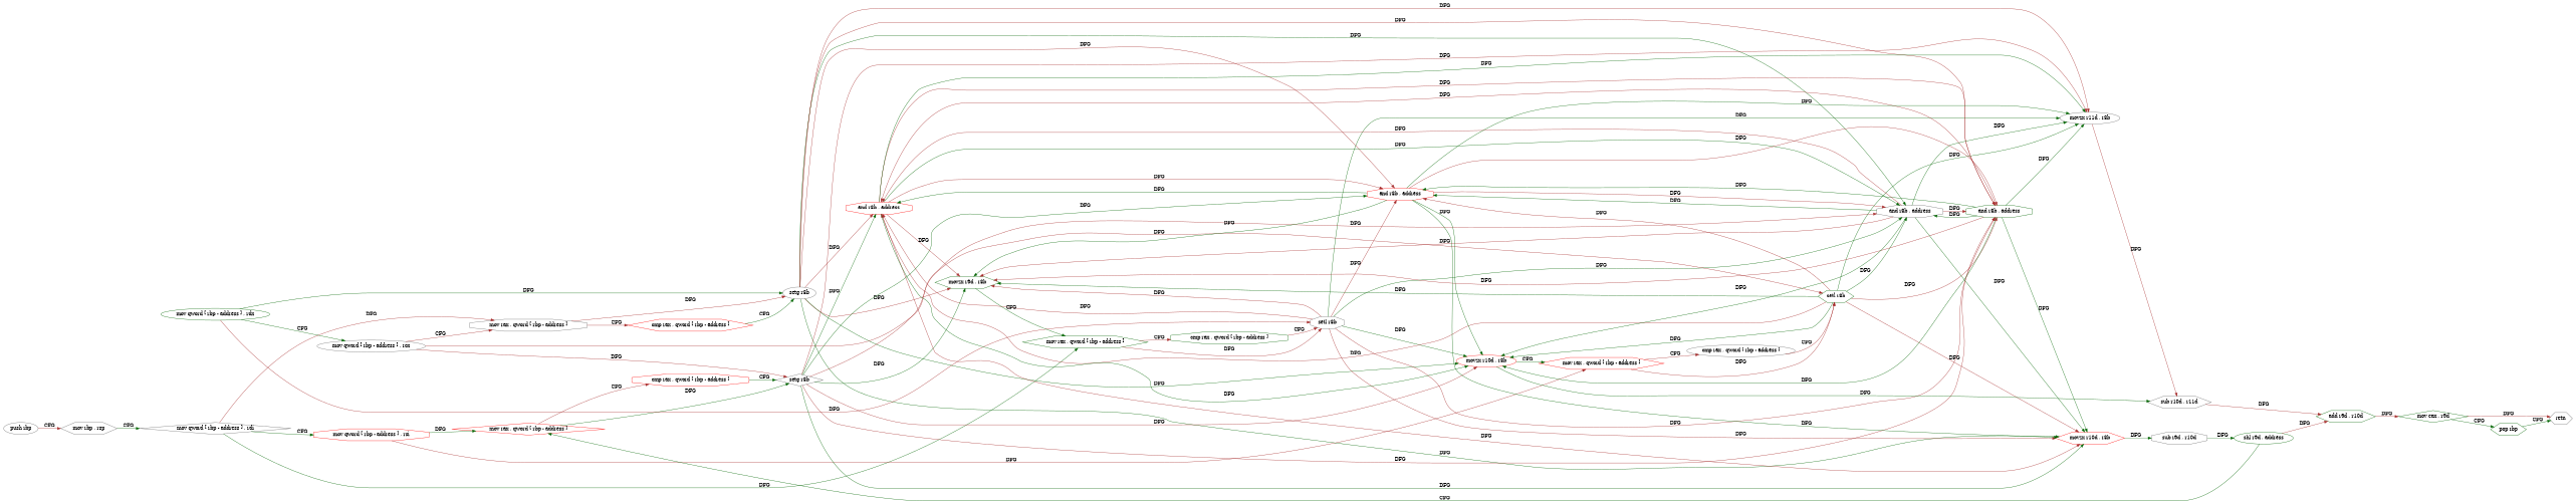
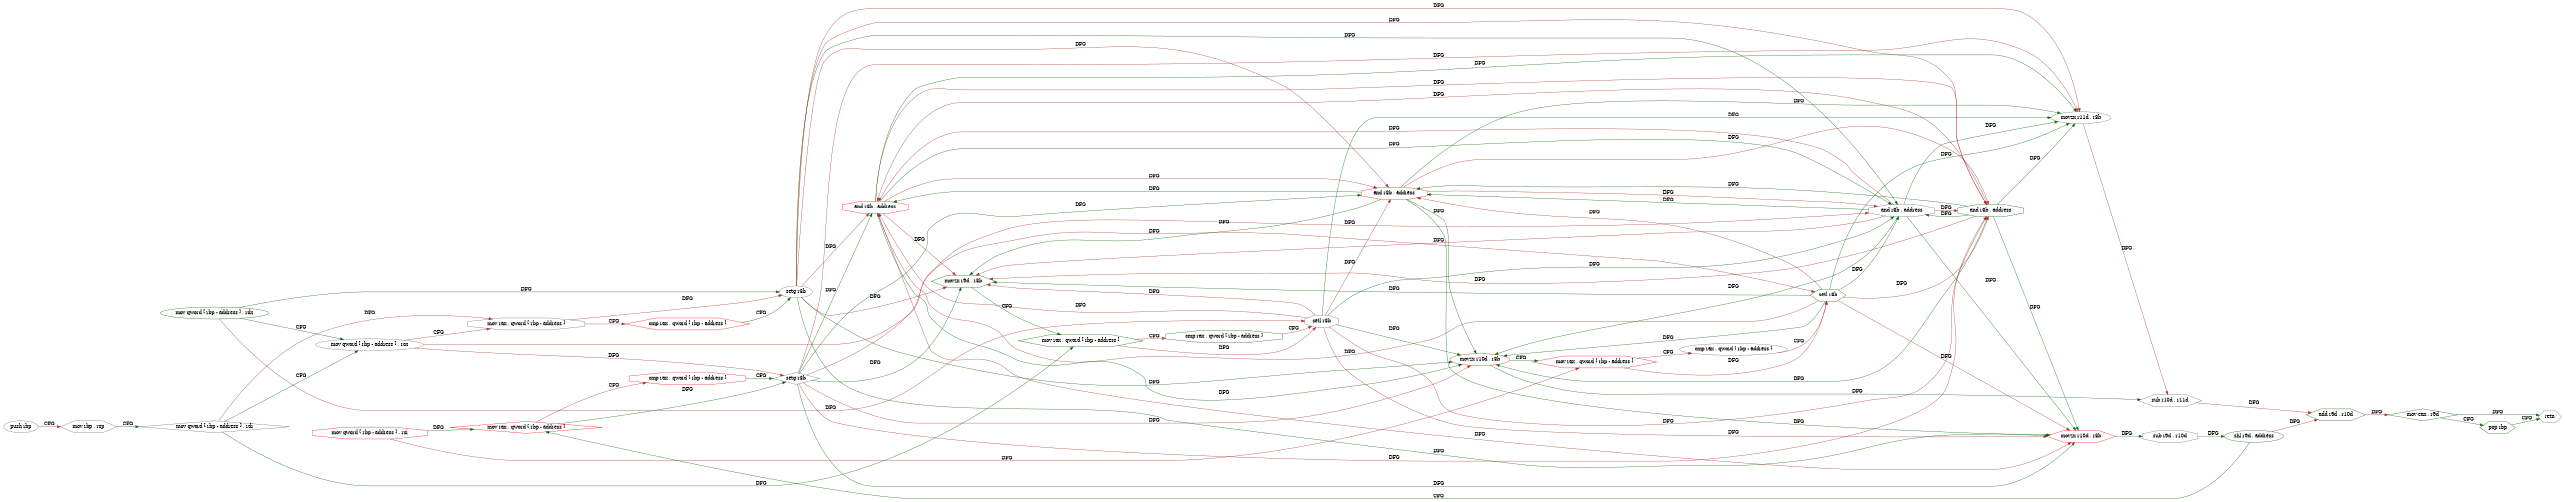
  digraph {
    rankdir=LR
    node [color=gray40 shape=hexagon]
    edge [color=brown]
    n1 [label="push rbp" shape=ellipse]
    n2 [label="mov rbp , rsp"]
    n3 [label="mov qword [ rbp - address ] , rdi" shape=diamond]
    n4 [color=red label="mov qword [ rbp - address ] , rsi" shape=octagon]
    n5 [label="mov rax , qword [ rbp - address ]" shape=octagon]
    n6 [color=darkgreen label="mov rax , qword [ rbp - address ]"]
    n7 [color=red label="mov rax , qword [ rbp - address ]" shape=diamond]
    n8 [color=red label="mov rax , qword [ rbp - address ]"]
    n9 [label="setg r8b" shape=ellipse]
    n10 [color=red label="cmp rax , qword [ rbp - address ]"]
    n11 [label="setl r8b" shape=octagon]
    n12 [color=darkgreen label="cmp rax , qword [ rbp - address ]" shape=octagon]
    n13 [color=darkgreen label="mov qword [ rbp - address ] , rdx" shape=ellipse]
    n14 [label="mov qword [ rbp - address ] , rcx" shape=ellipse]
    n15 [label="setg r8b" shape=diamond]
    n16 [color=red label="cmp rax , qword [ rbp - address ]" shape=octagon]
    n17 [color=darkgreen label="setl r8b"]
    n18 [label="cmp rax , qword [ rbp - address ]" shape=ellipse]
    n19 [color=red label="and r8b , address" shape=octagon]
    n20 [color=darkgreen label="movzx r9d , r8b"]
    n21 [color=darkgreen label="and r8b , address" shape=octagon]
    n22 [color=red label="movzx r10d , r8b"]
    n23 [label="and r8b , address" shape=octagon]
    n24 [color=red label="movzx r10d , r8b" shape=ellipse]
    n25 [color=red label="and r8b , address" shape=octagon]
    n26 [label="movzx r11d , r8b" shape=ellipse]
    n27 [label="sub r9d , r10d" shape=octagon]
    n28 [label="sub r10d , r11d"]
    n29 [color=darkgreen label="shl r9d , address" shape=ellipse]
    n30 [color=darkgreen label="add r9d , r10d"]
    n31 [color=darkgreen label="mov eax , r9d" shape=diamond]
    n32 [color=darkgreen label="pop rbp"]
    n33 [label=retn]
    n1 -> n2 [label=CFG]
    n2 -> n3 [color=darkgreen label=CFG]
-   n3 -> n4 [color=darkgreen label=CFG]
+   n3 -> n14 [color=darkgreen label=CFG]
    n3 -> n5 [label=DFG]
    n3 -> n6 [color=darkgreen label=DFG]
    n4 -> n7 [color=darkgreen label=DFG]
    n4 -> n8 [label=DFG]
    n5 -> n9 [label=DFG]
    n5 -> n10 [label=CFG]
    n6 -> n11 [label=DFG]
    n6 -> n12 [label=CFG]
    n7 -> n15 [color=darkgreen label=DFG]
    n7 -> n16 [label=CFG]
    n8 -> n17 [label=DFG]
    n8 -> n18 [label=CFG]
    n9 -> n19 [label=DFG]
    n9 -> n20 [label=DFG]
    n9 -> n21 [label=DFG]
    n9 -> n22 [color=darkgreen label=DFG]
    n9 -> n23 [color=darkgreen label=DFG]
    n9 -> n24 [color=darkgreen label=DFG]
    n9 -> n25 [label=DFG]
    n9 -> n26 [label=DFG]
    n10 -> n9 [color=darkgreen label=CFG]
    n11 -> n19 [label=DFG]
    n11 -> n20 [label=DFG]
    n11 -> n21 [label=DFG]
    n11 -> n22 [label=DFG]
    n11 -> n23 [color=darkgreen label=DFG]
    n11 -> n24 [color=darkgreen label=DFG]
    n11 -> n25 [label=DFG]
    n11 -> n26 [color=darkgreen label=DFG]
    n12 -> n11 [label=CFG]
    n13 -> n9 [color=darkgreen label=DFG]
    n13 -> n11 [label=DFG]
    n13 -> n14 [color=darkgreen label=CFG]
    n14 -> n5 [label=CFG]
    n14 -> n15 [label=DFG]
    n14 -> n17 [label=DFG]
    n15 -> n19 [color=darkgreen label=DFG]
    n15 -> n20 [color=darkgreen label=DFG]
    n15 -> n21 [label=DFG]
    n15 -> n22 [color=darkgreen label=DFG]
    n15 -> n23 [label=DFG]
    n15 -> n24 [label=DFG]
    n15 -> n25 [color=darkgreen label=DFG]
    n15 -> n26 [label=DFG]
    n16 -> n15 [color=darkgreen label=CFG]
    n17 -> n19 [label=DFG]
    n17 -> n20 [color=darkgreen label=DFG]
    n17 -> n21 [label=DFG]
    n17 -> n22 [label=DFG]
    n17 -> n23 [color=darkgreen label=DFG]
    n17 -> n24 [color=darkgreen label=DFG]
    n17 -> n25 [label=DFG]
    n17 -> n26 [color=darkgreen label=DFG]
    n18 -> n17 [label=CFG]
    n19 -> n20 [label=DFG]
    n19 -> n21 [label=DFG]
    n19 -> n22 [label=DFG]
    n19 -> n23 [color=darkgreen label=DFG]
    n19 -> n24 [color=darkgreen label=DFG]
    n19 -> n25 [label=DFG]
    n19 -> n26 [color=darkgreen label=DFG]
    n20 -> n6 [color=darkgreen label=CFG]
    n21 -> n19 [label=DFG]
    n21 -> n20 [label=DFG]
    n21 -> n22 [color=darkgreen label=DFG]
    n21 -> n23 [color=darkgreen label=DFG]
    n21 -> n24 [color=darkgreen label=DFG]
    n21 -> n25 [color=darkgreen label=DFG]
    n21 -> n26 [color=darkgreen label=DFG]
    n22 -> n27 [color=darkgreen label=DFG]
    n23 -> n19 [label=DFG]
    n23 -> n20 [label=DFG]
    n23 -> n21 [label=DFG]
    n23 -> n22 [color=darkgreen label=DFG]
    n23 -> n24 [color=darkgreen label=DFG]
    n23 -> n25 [color=darkgreen label=DFG]
    n23 -> n26 [color=darkgreen label=DFG]
    n24 -> n8 [color=darkgreen label=CFG]
    n24 -> n28 [color=darkgreen label=DFG]
    n25 -> n19 [color=darkgreen label=DFG]
    n25 -> n20 [color=darkgreen label=DFG]
    n25 -> n21 [label=DFG]
    n25 -> n22 [color=darkgreen label=DFG]
    n25 -> n23 [label=DFG]
    n25 -> n24 [color=darkgreen label=DFG]
    n25 -> n26 [color=darkgreen label=DFG]
    n26 -> n28 [label=DFG]
    n27 -> n29 [color=darkgreen label=DFG]
    n28 -> n30 [label=DFG]
    n29 -> n7 [color=darkgreen label=CFG]
    n29 -> n30 [label=DFG]
    n30 -> n31 [label=DFG]
    n31 -> n32 [color=darkgreen label=CFG]
-   n31 -> n33 [label=DFG]
+   n31 -> n33 [color=darkgreen label=DFG]
    n32 -> n33 [color=darkgreen label=CFG]
  }
